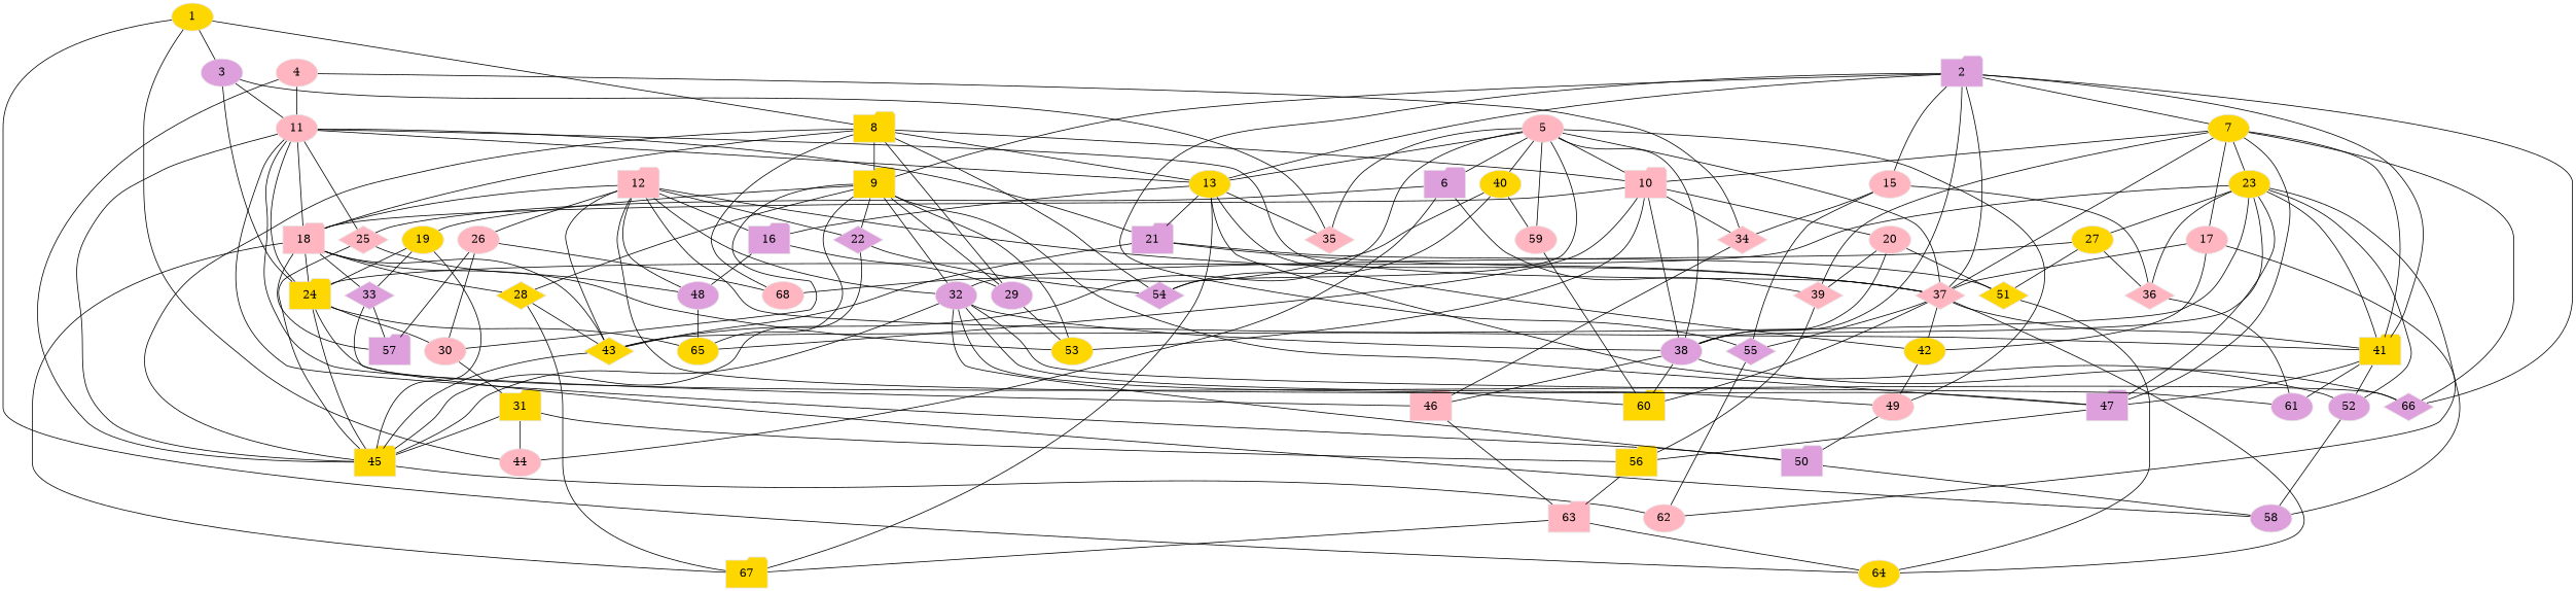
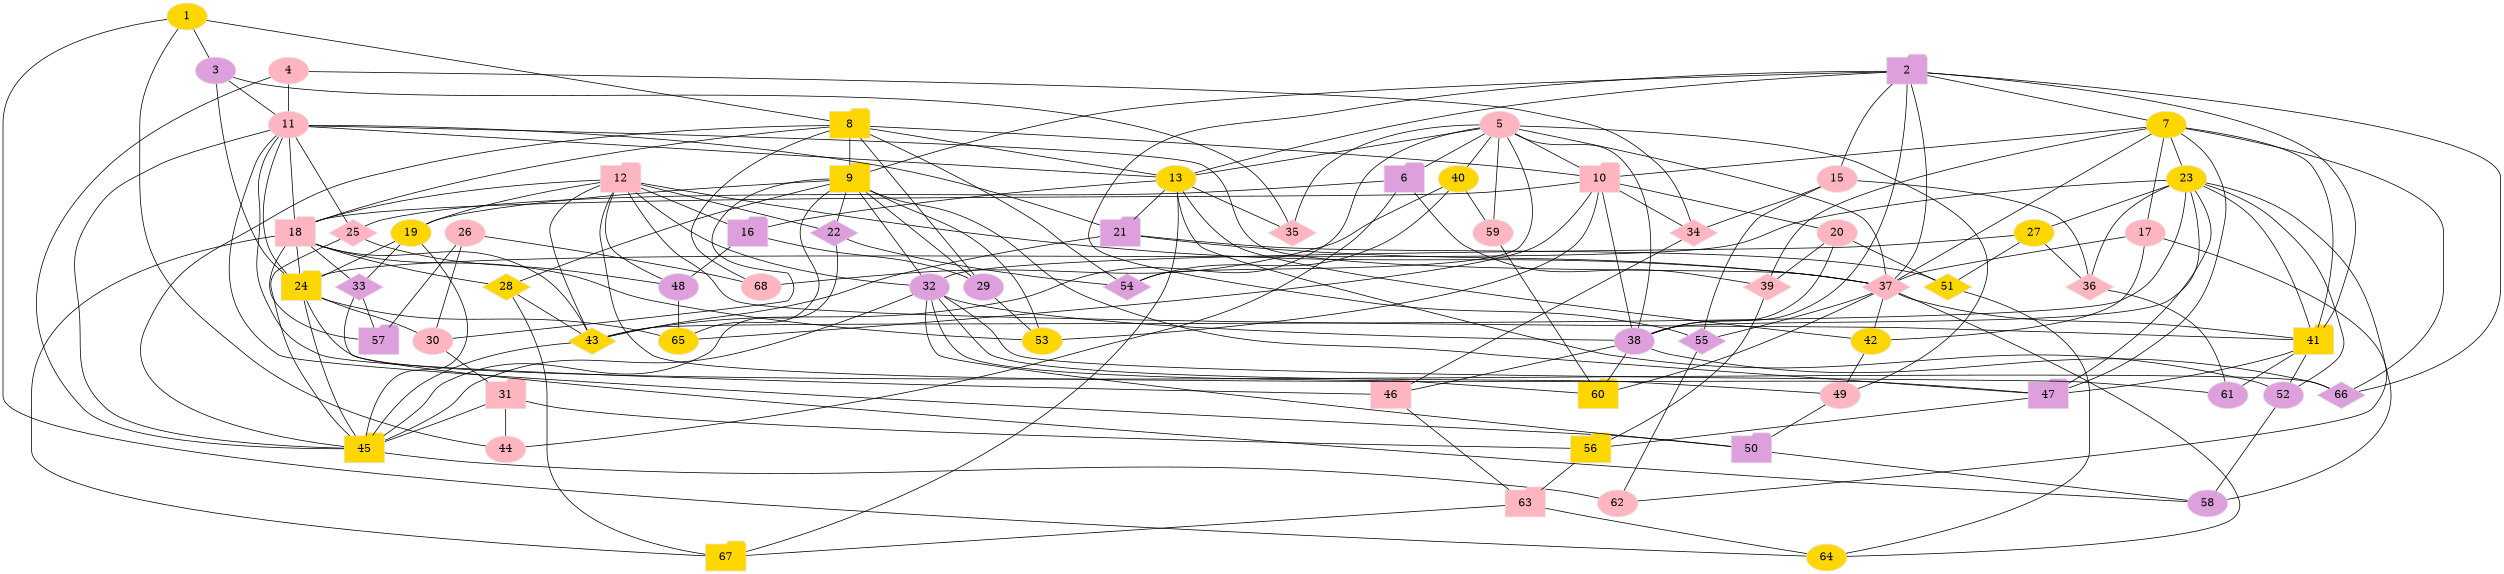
  graph {
    node [color=gray90 fillcolor=lightpink shape=ellipse style=filled]
    edge [weight=1.0]
    3 [fillcolor=plum]
    1 [fillcolor=gold]
    8 [fillcolor=gold shape=folder]
    44
    64 [fillcolor=gold]
    11
    24 [fillcolor=gold shape=folder]
    35 [shape=diamond]
    9 [fillcolor=gold shape=folder]
    13 [fillcolor=gold]
    45 [fillcolor=gold shape=folder]
    10 [shape=folder]
    54 [fillcolor=plum shape=diamond]
    18 [shape=folder]
    29 [fillcolor=plum]
    68
    2 [fillcolor=plum shape=folder]
    7 [fillcolor=gold]
    15
    37 [shape=diamond]
    38 [fillcolor=plum]
    41 [fillcolor=gold shape=folder]
    55 [fillcolor=plum shape=diamond]
    66 [fillcolor=plum shape=diamond]
    39 [shape=diamond]
    17
    23 [fillcolor=gold]
    47 [fillcolor=plum shape=folder]
    19 [fillcolor=gold]
    22 [fillcolor=plum shape=diamond]
    28 [fillcolor=gold shape=diamond]
    30
    32 [fillcolor=plum]
    53 [fillcolor=gold]
    65 [fillcolor=gold]
    21 [fillcolor=plum shape=folder]
    16 [fillcolor=plum shape=folder]
    42 [fillcolor=gold]
    52 [fillcolor=plum]
    67 [fillcolor=gold shape=folder]
    34 [shape=diamond]
    36 [shape=diamond]
    60 [fillcolor=gold shape=folder]
    46 [shape=folder]
    61 [fillcolor=plum]
    62
    25 [shape=diamond]
    50 [fillcolor=plum shape=folder]
    4
    5
    6 [fillcolor=plum shape=folder]
    40 [fillcolor=gold]
    43 [fillcolor=gold shape=diamond]
    49
    59
    20
    48 [fillcolor=plum]
    56 [fillcolor=gold shape=folder]
    27 [fillcolor=gold]
    58 [fillcolor=plum]
    33 [fillcolor=plum shape=diamond]
    57 [fillcolor=plum shape=folder]
-   31 [fillcolor=gold shape=folder]
+   31 [shape=folder]
    51 [fillcolor=gold shape=diamond]
    63 [shape=folder]
    12 [shape=folder]
    26
    3 -- 11
    3 -- 24
    3 -- 35
    1 -- 3
    1 -- 8
    1 -- 44
    1 -- 64
    8 -- 9 [weight=2.0]
    8 -- 13
    8 -- 45
    8 -- 10
    8 -- 54
    8 -- 18
    8 -- 29
    8 -- 68
    11 -- 24
    11 -- 13
    11 -- 45
    11 -- 18
    11 -- 37
    11 -- 21
    11 -- 46
    11 -- 25
    11 -- 50
    24 -- 45
    24 -- 66
    24 -- 30
    24 -- 65
    9 -- 29
    9 -- 47
    9 -- 19
    9 -- 22
    9 -- 28
    9 -- 30
    9 -- 32
    9 -- 53
    9 -- 65
    13 -- 35 [weight=2.0]
    13 -- 21 [weight=2.0]
    13 -- 16
    13 -- 42
    13 -- 52
    13 -- 67
    45 -- 62 [weight=2.0]
    10 -- 18
    10 -- 38 [weight=2.0]
    10 -- 53
    10 -- 65
    10 -- 34
    10 -- 20
    18 -- 24
    18 -- 28
    18 -- 53
    18 -- 67
    18 -- 43
    18 -- 33
    18 -- 57 [weight=2.0]
    29 -- 53
    2 -- 9
    2 -- 13
    2 -- 7 [weight=2.0]
    2 -- 15
    2 -- 37
    2 -- 38
    2 -- 41
    2 -- 55
    2 -- 66
    7 -- 10
    7 -- 37
    7 -- 41 [weight=3.0]
    7 -- 66
    7 -- 39
    7 -- 17
    7 -- 23
    7 -- 47
    15 -- 55
    15 -- 34
    15 -- 36
    37 -- 64
    37 -- 41
    37 -- 55
    37 -- 42
    37 -- 60
    38 -- 66
    38 -- 60
    38 -- 46
    41 -- 47 [weight=3.0]
    41 -- 52
    41 -- 61
    55 -- 62
    39 -- 56
    17 -- 37
    17 -- 42
    17 -- 62
    23 -- 24 [weight=2.0]
    23 -- 38
    23 -- 41
    23 -- 47
    23 -- 52
    23 -- 36
    23 -- 43 [weight=2.0]
    23 -- 27
    23 -- 58
    47 -- 56
    19 -- 24
    19 -- 45
    19 -- 33
    22 -- 45
    22 -- 54
    28 -- 67
    28 -- 43
    30 -- 31
    32 -- 45
    32 -- 38
    32 -- 60
    32 -- 61 [weight=2.0]
    32 -- 50
    32 -- 49
    21 -- 37
    21 -- 43
    21 -- 51
    16 -- 29
    16 -- 48
    42 -- 49
    52 -- 58
    34 -- 46
    36 -- 61
    46 -- 63
    25 -- 45
    25 -- 48
    50 -- 58
    4 -- 11 [weight=2.0]
    4 -- 45
    4 -- 34
    5 -- 35
    5 -- 13
    5 -- 10
    5 -- 54
    5 -- 37
    5 -- 38
    5 -- 6
    5 -- 40
    5 -- 43
    5 -- 49
    5 -- 59 [weight=2.0]
    6 -- 44
    6 -- 39
    6 -- 25
    40 -- 54
    40 -- 68
    40 -- 59
    43 -- 45
    49 -- 50
    59 -- 60
    20 -- 38
    20 -- 39
    20 -- 51
    48 -- 65
    56 -- 63
    27 -- 32
    27 -- 36
    27 -- 51
    33 -- 58
    33 -- 57
    31 -- 44
    31 -- 45
    31 -- 56
    51 -- 64
    63 -- 64
    63 -- 67
    12 -- 18
    12 -- 37
    12 -- 41
    12 -- 47
    12 -- 22
    12 -- 32 [weight=3.0]
    12 -- 16
    12 -- 43
    12 -- 48
-   12 -- 26
+   12 -- 19
    26 -- 68
    26 -- 30
    26 -- 57
  }
